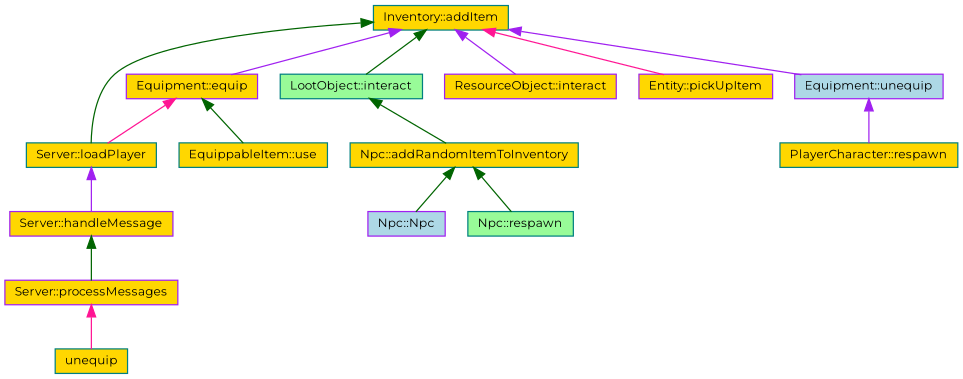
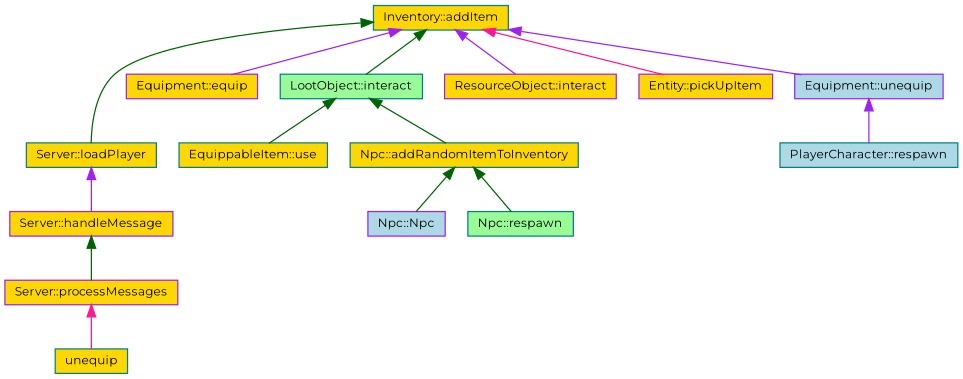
  digraph {
    fontname=Montserrat
    rankdir=TB
    node [color=teal fillcolor=gold fontname=Montserrat fontsize=10 shape=record style=filled]
    edge [color=darkgreen dir=back fontname=Montserrat fontsize=10 labelfontname=Helvetica labelfontsize=10 style=solid]
    n1 [fontcolor=black height=0.2 label="Inventory::addItem" width=0.4]
    n2 [color=purple height=0.2 label="Equipment::equip" width=0.4]
    n3 [height=0.2 label="Server::loadPlayer" width=0.4]
    n4 [fillcolor=palegreen height=0.2 label="LootObject::interact" width=0.4]
    n5 [color=purple height=0.2 label="ResourceObject::interact" width=0.4]
    n6 [color=purple height=0.2 label="Entity::pickUpItem" width=0.4]
    n7 [color=purple fillcolor=lightblue height=0.2 label="Equipment::unequip" width=0.4]
    n8 [height=0.2 label="Npc::addRandomItemToInventory" width=0.4]
    n9 [color=purple fillcolor=lightblue height=0.2 label="Npc::Npc" width=0.4]
    n10 [fillcolor=palegreen height=0.2 label="Npc::respawn" width=0.4]
    n11 [height=0.2 label="EquippableItem::use" width=0.4]
    n12 [color=purple height=0.2 label="Server::handleMessage" width=0.4]
-   n13 [height=0.2 label="PlayerCharacter::respawn" width=0.4]
+   n13 [fillcolor=lightblue height=0.2 label="PlayerCharacter::respawn" width=0.4]
    n14 [color=purple height=0.2 label="Server::processMessages" width=0.4]
    n15 [height=0.2 label=unequip width=0.4]
    n1 -> n2 [color=purple]
    n1 -> n3
    n1 -> n4
    n1 -> n5 [color=purple]
    n1 -> n6 [color=deeppink]
    n1 -> n7 [color=purple]
-   n2 -> n3 [color=deeppink]
-   n2 -> n11
+   n4 -> n11
    n3 -> n12 [color=purple]
    n4 -> n8
    n7 -> n13 [color=purple]
    n8 -> n9
    n8 -> n10
    n12 -> n14
    n14 -> n15 [color=deeppink]
  }
